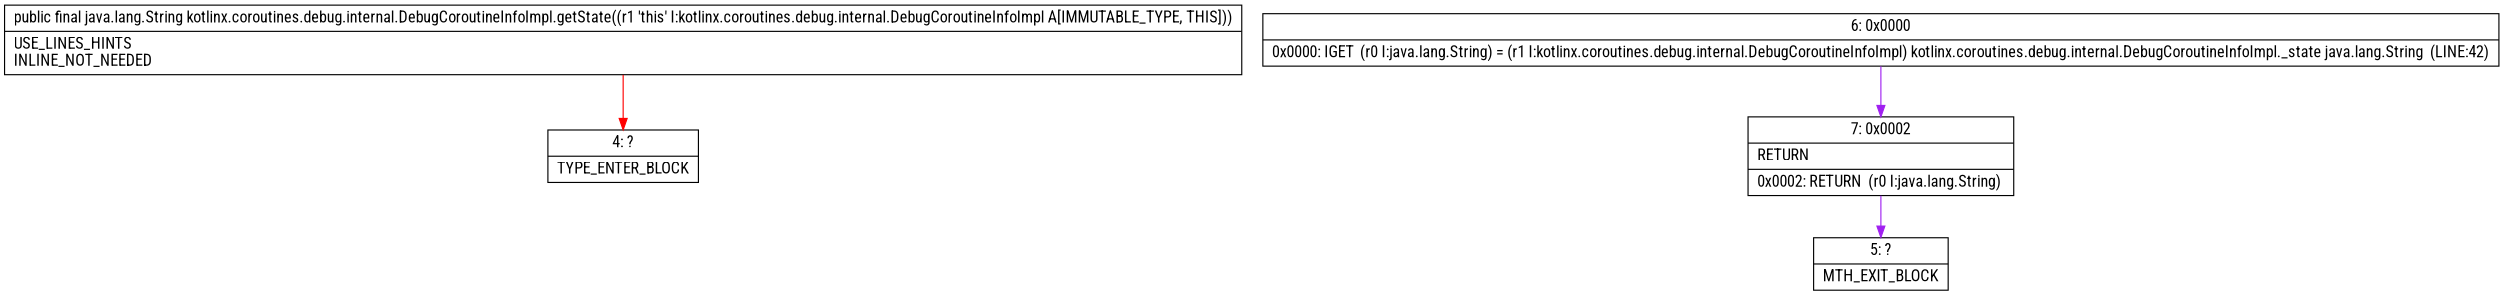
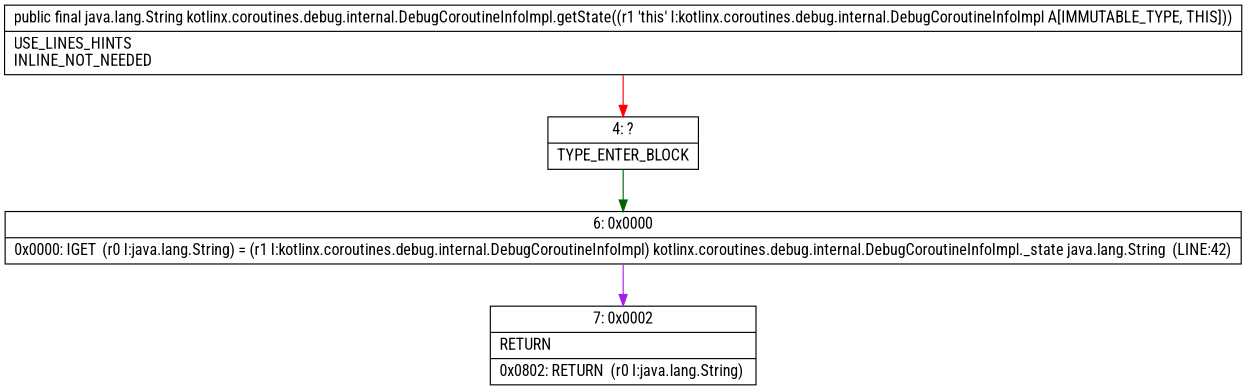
  digraph {
    fontname="Roboto Condensed"
    node [fontname="Roboto Condensed" shape=record]
    edge [color=purple fontname="Roboto Condensed"]
    n1 [label="{4\:\ ?|TYPE_ENTER_BLOCK\l}"]
    n2 [label="{6\:\ 0x0000|0x0000: IGET  (r0 I:java.lang.String) = (r1 I:kotlinx.coroutines.debug.internal.DebugCoroutineInfoImpl) kotlinx.coroutines.debug.internal.DebugCoroutineInfoImpl._state java.lang.String  (LINE:42)\l}"]
-   n3 [label="{7\:\ 0x0002|RETURN\l|0x0002: RETURN  (r0 I:java.lang.String) \l}"]
-   n4 [label="{5\:\ ?|MTH_EXIT_BLOCK\l}"]
+   n3 [label="{7\:\ 0x0002|RETURN\l|0x0802: RETURN  (r0 I:java.lang.String) \l}"]
    n5 [label="{public final java.lang.String kotlinx.coroutines.debug.internal.DebugCoroutineInfoImpl.getState((r1 'this' I:kotlinx.coroutines.debug.internal.DebugCoroutineInfoImpl A[IMMUTABLE_TYPE, THIS]))  | USE_LINES_HINTS\lINLINE_NOT_NEEDED\l}"]
+   n1 -> n2 [color=darkgreen]
    n2 -> n3
-   n3 -> n4
    n5 -> n1 [color=red]
  }
